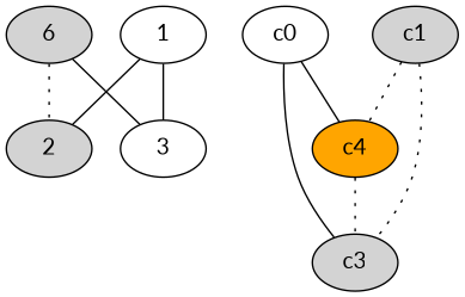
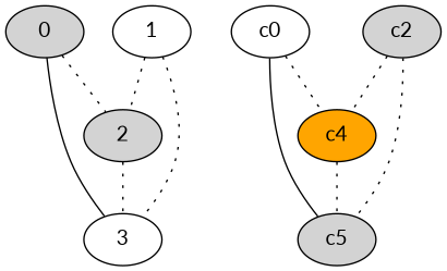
  graph {
    fontname=Lato
    node [fillcolor=lightgrey fontname=Lato style=filled]
    edge [fontname=Lato style=dotted]
-   n1 [label=6]
+   n1 [label=0]
    n2 [label=2]
    n3 [fillcolor=white label=3]
    n4 [fillcolor=white label=1]
    c0 [fillcolor=white]
    n6 [fillcolor=orange label=c4]
-   c3
-   c1
+   c3 [label=c5]
+   c1 [label=c2]
    n1 -- n2
    n1 -- n3 [style=""]
-   n4 -- n2 [style=solid]
-   n4 -- n3 [style=solid]
-   c0 -- n6 [style=solid]
+   n2 -- n3
+   n4 -- n2
+   n4 -- n3
+   c0 -- n6
    c0 -- c3 [style=""]
    n6 -- c3
    c1 -- n6
    c1 -- c3
  }
